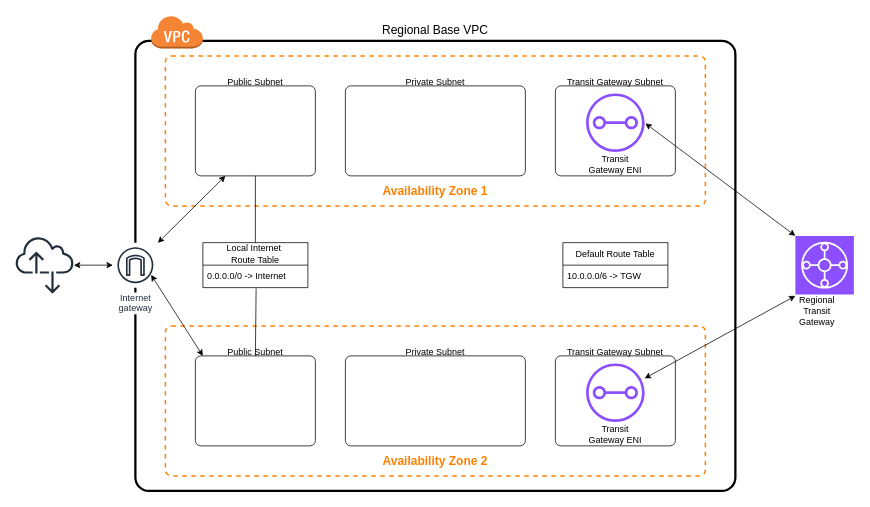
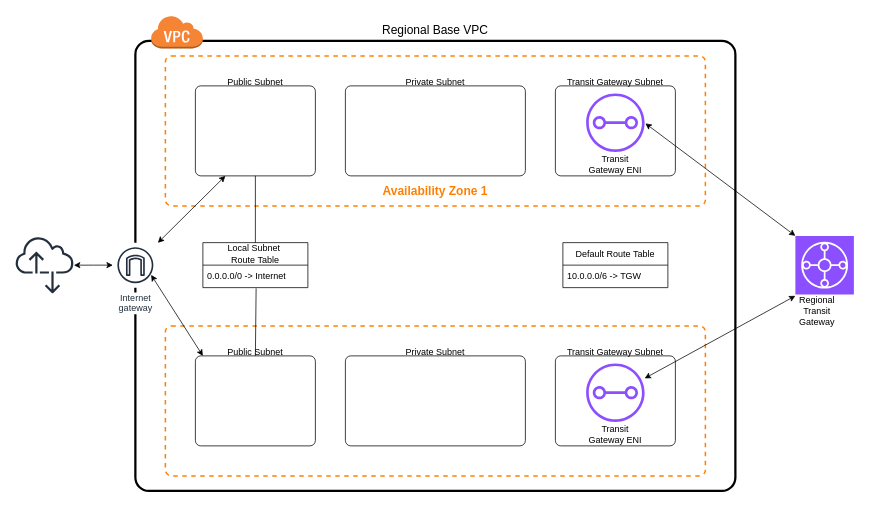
  <mxCell id="0" />
  <mxCell id="1" parent="0" />
  <mxCell id="2" value="" style="group" vertex="1" connectable="0" parent="1"><mxGeometry x="20" y="20" width="1118" height="634" as="geometry" /></mxCell>
  <mxCell id="3" value="" style="rounded=1;whiteSpace=wrap;html=1;fillColor=none;strokeWidth=3;arcSize=3;" vertex="1" parent="2"><mxGeometry x="160" y="34" width="800" height="600" as="geometry" /></mxCell>
  <mxCell id="4" value="" style="rounded=1;whiteSpace=wrap;html=1;fillColor=none;dashed=1;strokeWidth=2;strokeColor=#FF8000;arcSize=4;" vertex="1" parent="2"><mxGeometry x="200" y="54" width="720" height="200" as="geometry" /></mxCell>
  <mxCell id="5" value="" style="rounded=1;whiteSpace=wrap;html=1;fillColor=none;dashed=1;strokeWidth=2;strokeColor=#FF8000;arcSize=4;" vertex="1" parent="2"><mxGeometry x="200" y="414" width="720" height="200" as="geometry" /></mxCell>
  <mxCell id="6" value="" style="sketch=0;points=[[0,0,0],[0.25,0,0],[0.5,0,0],[0.75,0,0],[1,0,0],[0,1,0],[0.25,1,0],[0.5,1,0],[0.75,1,0],[1,1,0],[0,0.25,0],[0,0.5,0],[0,0.75,0],[1,0.25,0],[1,0.5,0],[1,0.75,0]];outlineConnect=0;fontColor=#232F3E;fillColor=#8C4FFF;strokeColor=#ffffff;dashed=0;verticalLabelPosition=bottom;verticalAlign=top;align=center;html=1;fontSize=12;fontStyle=0;aspect=fixed;shape=mxgraph.aws4.resourceIcon;resIcon=mxgraph.aws4.transit_gateway;" vertex="1" parent="2"><mxGeometry x="1040" y="294" width="78" height="78" as="geometry" /></mxCell>
  <mxCell id="7" value="" style="outlineConnect=0;dashed=0;verticalLabelPosition=bottom;verticalAlign=top;align=center;html=1;shape=mxgraph.aws3.virtual_private_cloud;fillColor=#F58534;gradientColor=none;" vertex="1" parent="2"><mxGeometry x="180.5" width="69.5" height="44" as="geometry" /></mxCell>
  <mxCell id="8" value="" style="sketch=0;outlineConnect=0;fontColor=#232F3E;gradientColor=none;fillColor=#232F3D;strokeColor=none;dashed=0;verticalLabelPosition=bottom;verticalAlign=top;align=center;html=1;fontSize=12;fontStyle=0;aspect=fixed;pointerEvents=1;shape=mxgraph.aws4.internet_alt2;" vertex="1" parent="2"><mxGeometry y="294" width="78" height="78" as="geometry" /></mxCell>
  <mxCell id="9" style="edgeStyle=orthogonalEdgeStyle;rounded=0;orthogonalLoop=1;jettySize=auto;html=1;startArrow=classic;startFill=1;endArrow=classic;endFill=1;" edge="1" parent="2" source="10" target="8"><mxGeometry relative="1" as="geometry" /></mxCell>
  <mxCell id="10" value="Internet&#10;gateway" style="sketch=0;outlineConnect=0;fontColor=#232F3E;gradientColor=none;strokeColor=#232F3E;fillColor=#ffffff;dashed=0;verticalLabelPosition=bottom;verticalAlign=top;align=center;html=1;fontSize=12;fontStyle=0;aspect=fixed;shape=mxgraph.aws4.resourceIcon;resIcon=mxgraph.aws4.internet_gateway;labelBackgroundColor=default;" vertex="1" parent="2"><mxGeometry x="130" y="303" width="60" height="60" as="geometry" /></mxCell>
  <mxCell id="11" value="" style="rounded=1;whiteSpace=wrap;html=1;arcSize=6;" vertex="1" parent="2"><mxGeometry x="720" y="94" width="160" height="120" as="geometry" /></mxCell>
  <mxCell id="12" value="Transit Gateway Subnet" style="text;strokeColor=none;align=center;fillColor=none;html=1;verticalAlign=middle;whiteSpace=wrap;rounded=0;" vertex="1" parent="2"><mxGeometry x="720" y="74" width="160" height="30" as="geometry" /></mxCell>
  <mxCell id="13" value="" style="rounded=1;whiteSpace=wrap;html=1;arcSize=6;" vertex="1" parent="2"><mxGeometry x="440" y="94" width="240" height="120" as="geometry" /></mxCell>
  <mxCell id="14" value="Private Subnet" style="text;strokeColor=none;align=center;fillColor=none;html=1;verticalAlign=middle;whiteSpace=wrap;rounded=0;" vertex="1" parent="2"><mxGeometry x="480" y="74" width="160" height="30" as="geometry" /></mxCell>
  <mxCell id="15" value="" style="rounded=1;whiteSpace=wrap;html=1;arcSize=6;" vertex="1" parent="2"><mxGeometry x="240" y="94" width="160" height="120" as="geometry" /></mxCell>
  <mxCell id="16" value="Public Subnet" style="text;strokeColor=none;align=center;fillColor=none;html=1;verticalAlign=middle;whiteSpace=wrap;rounded=0;" vertex="1" parent="2"><mxGeometry x="240" y="74" width="160" height="30" as="geometry" /></mxCell>
  <mxCell id="17" value="" style="sketch=0;outlineConnect=0;fontColor=#232F3E;gradientColor=none;fillColor=#8C4FFF;strokeColor=none;dashed=0;verticalLabelPosition=bottom;verticalAlign=top;align=center;html=1;fontSize=12;fontStyle=0;aspect=fixed;pointerEvents=1;shape=mxgraph.aws4.transit_gateway_attachment;" vertex="1" parent="2"><mxGeometry x="761" y="104" width="78" height="78" as="geometry" /></mxCell>
  <mxCell id="18" value="Transit Gateway ENI" style="text;strokeColor=none;align=center;fillColor=none;html=1;verticalAlign=middle;whiteSpace=wrap;rounded=0;" vertex="1" parent="2"><mxGeometry x="760" y="184" width="80" height="30" as="geometry" /></mxCell>
  <mxCell id="19" value="Availability Zone 1" style="text;strokeColor=none;align=center;fillColor=none;html=1;verticalAlign=middle;whiteSpace=wrap;rounded=0;fontStyle=1;fontColor=#FF8000;fontSize=16;" vertex="1" parent="2"><mxGeometry x="410" y="214" width="300" height="40" as="geometry" /></mxCell>
  <mxCell id="20" value="" style="rounded=1;whiteSpace=wrap;html=1;arcSize=6;" vertex="1" parent="2"><mxGeometry x="720" y="454" width="160" height="120" as="geometry" /></mxCell>
  <mxCell id="21" value="Transit Gateway Subnet" style="text;strokeColor=none;align=center;fillColor=none;html=1;verticalAlign=middle;whiteSpace=wrap;rounded=0;" vertex="1" parent="2"><mxGeometry x="720" y="434" width="160" height="30" as="geometry" /></mxCell>
  <mxCell id="22" value="" style="rounded=1;whiteSpace=wrap;html=1;arcSize=6;" vertex="1" parent="2"><mxGeometry x="440" y="454" width="240" height="120" as="geometry" /></mxCell>
  <mxCell id="23" value="Private Subnet" style="text;strokeColor=none;align=center;fillColor=none;html=1;verticalAlign=middle;whiteSpace=wrap;rounded=0;" vertex="1" parent="2"><mxGeometry x="480" y="434" width="160" height="30" as="geometry" /></mxCell>
  <mxCell id="24" value="" style="rounded=1;whiteSpace=wrap;html=1;arcSize=6;" vertex="1" parent="2"><mxGeometry x="240" y="454" width="160" height="120" as="geometry" /></mxCell>
  <mxCell id="25" value="Public Subnet" style="text;strokeColor=none;align=center;fillColor=none;html=1;verticalAlign=middle;whiteSpace=wrap;rounded=0;" vertex="1" parent="2"><mxGeometry x="240" y="434" width="160" height="30" as="geometry" /></mxCell>
  <mxCell id="26" value="" style="sketch=0;outlineConnect=0;fontColor=#232F3E;gradientColor=none;fillColor=#8C4FFF;strokeColor=none;dashed=0;verticalLabelPosition=bottom;verticalAlign=top;align=center;html=1;fontSize=12;fontStyle=0;aspect=fixed;pointerEvents=1;shape=mxgraph.aws4.transit_gateway_attachment;" vertex="1" parent="2"><mxGeometry x="761" y="464" width="78" height="78" as="geometry" /></mxCell>
  <mxCell id="27" value="Transit Gateway ENI" style="text;strokeColor=none;align=center;fillColor=none;html=1;verticalAlign=middle;whiteSpace=wrap;rounded=0;" vertex="1" parent="2"><mxGeometry x="760" y="544" width="80" height="30" as="geometry" /></mxCell>
- <mxCell id="28" value="Availability Zone 2" style="text;strokeColor=none;align=center;fillColor=none;html=1;verticalAlign=middle;whiteSpace=wrap;rounded=0;fontStyle=1;fontColor=#FF8000;fontSize=16;" vertex="1" parent="2"><mxGeometry x="410" y="574" width="300" height="40" as="geometry" /></mxCell>
  <mxCell id="29" value="" style="endArrow=classic;startArrow=classic;html=1;rounded=0;" edge="1" parent="2" source="10"><mxGeometry width="50" height="50" relative="1" as="geometry"><mxPoint x="340" y="334" as="sourcePoint" /><mxPoint x="280" y="214" as="targetPoint" /></mxGeometry></mxCell>
  <mxCell id="30" value="" style="endArrow=classic;startArrow=classic;html=1;rounded=0;exitX=0.85;exitY=0.717;exitDx=0;exitDy=0;exitPerimeter=0;" edge="1" parent="2" source="10"><mxGeometry width="50" height="50" relative="1" as="geometry"><mxPoint x="140" y="394" as="sourcePoint" /><mxPoint x="250" y="454" as="targetPoint" /></mxGeometry></mxCell>
  <mxCell id="31" value="" style="endArrow=classic;startArrow=classic;html=1;rounded=0;entryX=0;entryY=0;entryDx=0;entryDy=0;entryPerimeter=0;" edge="1" parent="2" target="6"><mxGeometry width="50" height="50" relative="1" as="geometry"><mxPoint x="840" y="144" as="sourcePoint" /><mxPoint x="890" y="94" as="targetPoint" /></mxGeometry></mxCell>
  <mxCell id="32" value="" style="endArrow=classic;startArrow=classic;html=1;rounded=0;" edge="1" parent="2"><mxGeometry width="50" height="50" relative="1" as="geometry"><mxPoint x="839" y="484" as="sourcePoint" /><mxPoint x="1040" y="374" as="targetPoint" /></mxGeometry></mxCell>
- <mxCell id="33" value="Local Internet&amp;nbsp;&lt;div&gt;Route Table&lt;/div&gt;" style="swimlane;fontStyle=0;childLayout=stackLayout;horizontal=1;startSize=30;horizontalStack=0;resizeParent=1;resizeParentMax=0;resizeLast=0;collapsible=1;marginBottom=0;whiteSpace=wrap;html=1;" vertex="1" parent="2"><mxGeometry x="250" y="303" width="140" height="60" as="geometry" /></mxCell>
+ <mxCell id="33" value="Local Subnet&amp;nbsp;&lt;div&gt;Route Table&lt;/div&gt;" style="swimlane;fontStyle=0;childLayout=stackLayout;horizontal=1;startSize=30;horizontalStack=0;resizeParent=1;resizeParentMax=0;resizeLast=0;collapsible=1;marginBottom=0;whiteSpace=wrap;html=1;" vertex="1" parent="2"><mxGeometry x="250" y="303" width="140" height="60" as="geometry" /></mxCell>
  <mxCell id="34" value="0.0.0.0/0 -&amp;gt; Internet" style="text;strokeColor=none;fillColor=none;align=left;verticalAlign=middle;spacingLeft=4;spacingRight=4;overflow=hidden;points=[[0,0.5],[1,0.5]];portConstraint=eastwest;rotatable=0;whiteSpace=wrap;html=1;" vertex="1" parent="33"><mxGeometry y="30" width="140" height="30" as="geometry" /></mxCell>
  <mxCell id="35" value="" style="endArrow=none;html=1;rounded=0;exitX=0.5;exitY=0;exitDx=0;exitDy=0;" edge="1" parent="2" source="33"><mxGeometry width="50" height="50" relative="1" as="geometry"><mxPoint x="270" y="264" as="sourcePoint" /><mxPoint x="320" y="214" as="targetPoint" /></mxGeometry></mxCell>
  <mxCell id="36" value="" style="endArrow=none;html=1;rounded=0;entryX=0.507;entryY=1.033;entryDx=0;entryDy=0;entryPerimeter=0;" edge="1" parent="2"><mxGeometry width="50" height="50" relative="1" as="geometry"><mxPoint x="320" y="454" as="sourcePoint" /><mxPoint x="320.98" y="363.99" as="targetPoint" /></mxGeometry></mxCell>
  <mxCell id="37" value="&lt;div&gt;Default Route Table&lt;/div&gt;" style="swimlane;fontStyle=0;childLayout=stackLayout;horizontal=1;startSize=30;horizontalStack=0;resizeParent=1;resizeParentMax=0;resizeLast=0;collapsible=1;marginBottom=0;whiteSpace=wrap;html=1;" vertex="1" parent="2"><mxGeometry x="730" y="303" width="140" height="60" as="geometry" /></mxCell>
  <mxCell id="38" value="10.0.0.0/6 -&amp;gt; TGW" style="text;strokeColor=none;fillColor=none;align=left;verticalAlign=middle;spacingLeft=4;spacingRight=4;overflow=hidden;points=[[0,0.5],[1,0.5]];portConstraint=eastwest;rotatable=0;whiteSpace=wrap;html=1;" vertex="1" parent="37"><mxGeometry y="30" width="140" height="30" as="geometry" /></mxCell>
  <mxCell id="39" value="Regional Base VPC" style="text;strokeColor=none;align=center;fillColor=none;html=1;verticalAlign=middle;whiteSpace=wrap;rounded=0;fontSize=16;" vertex="1" parent="2"><mxGeometry x="480" y="4" width="160" height="30" as="geometry" /></mxCell>
  <mxCell id="40" value="Regional Transit Gateway" style="text;strokeColor=none;align=center;fillColor=none;html=1;verticalAlign=middle;whiteSpace=wrap;rounded=0;" vertex="1" parent="2"><mxGeometry x="1039" y="379" width="60" height="30" as="geometry" /></mxCell>
